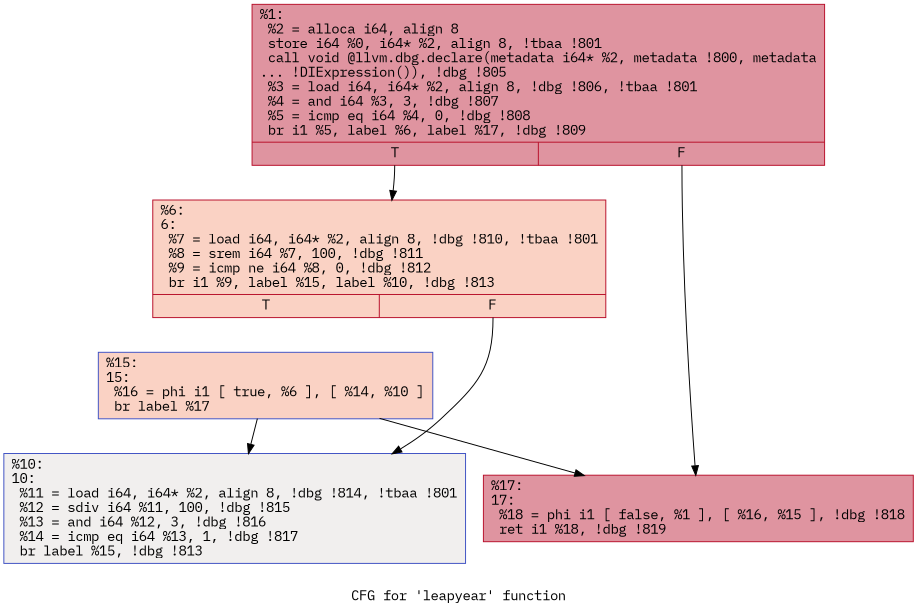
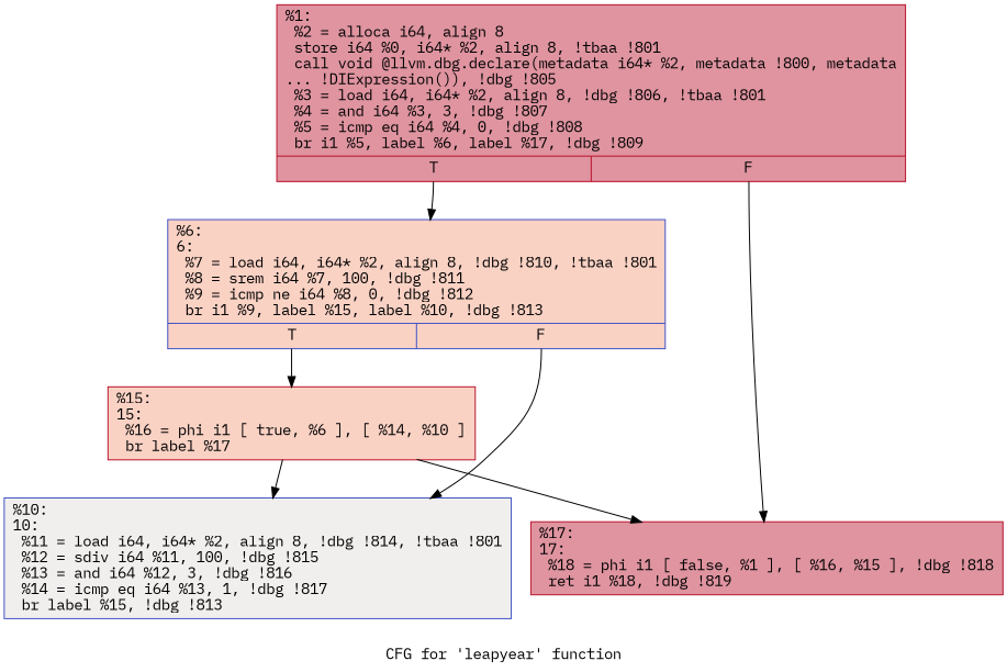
  digraph {
    fontname="IBM Plex Mono"
    label="CFG for 'leapyear' function"
    node [color="#3d50c3ff" fillcolor="#b70d2870" fontname="IBM Plex Mono" shape=record style=filled]
    edge [fontname="IBM Plex Mono"]
    n1 [color="#b70d28ff" label="{%1:\l  %2 = alloca i64, align 8\l  store i64 %0, i64* %2, align 8, !tbaa !801\l  call void @llvm.dbg.declare(metadata i64* %2, metadata !800, metadata\l... !DIExpression()), !dbg !805\l  %3 = load i64, i64* %2, align 8, !dbg !806, !tbaa !801\l  %4 = and i64 %3, 3, !dbg !807\l  %5 = icmp eq i64 %4, 0, !dbg !808\l  br i1 %5, label %6, label %17, !dbg !809\l|{<s0>T|<s1>F}}"]
-   n2 [color="#b70d28ff" fillcolor="#f4987a70" label="{%6:\l6:                                                \l  %7 = load i64, i64* %2, align 8, !dbg !810, !tbaa !801\l  %8 = srem i64 %7, 100, !dbg !811\l  %9 = icmp ne i64 %8, 0, !dbg !812\l  br i1 %9, label %15, label %10, !dbg !813\l|{<s0>T|<s1>F}}"]
+   n2 [fillcolor="#f4987a70" label="{%6:\l6:                                                \l  %7 = load i64, i64* %2, align 8, !dbg !810, !tbaa !801\l  %8 = srem i64 %7, 100, !dbg !811\l  %9 = icmp ne i64 %8, 0, !dbg !812\l  br i1 %9, label %15, label %10, !dbg !813\l|{<s0>T|<s1>F}}"]
    n3 [color="#b70d28ff" label="{%17:\l17:                                               \l  %18 = phi i1 [ false, %1 ], [ %16, %15 ], !dbg !818\l  ret i1 %18, !dbg !819\l}"]
-   n4 [fillcolor="#f4987a70" label="{%15:\l15:                                               \l  %16 = phi i1 [ true, %6 ], [ %14, %10 ]\l  br label %17\l}"]
+   n4 [color="#b70d28ff" fillcolor="#f4987a70" label="{%15:\l15:                                               \l  %16 = phi i1 [ true, %6 ], [ %14, %10 ]\l  br label %17\l}"]
    n5 [fillcolor="#e0dbd870" label="{%10:\l10:                                               \l  %11 = load i64, i64* %2, align 8, !dbg !814, !tbaa !801\l  %12 = sdiv i64 %11, 100, !dbg !815\l  %13 = and i64 %12, 3, !dbg !816\l  %14 = icmp eq i64 %13, 1, !dbg !817\l  br label %15, !dbg !813\l}"]
    n1 -> n2 [tailport=s0]
    n1 -> n3 [tailport=s1]
+   n2 -> n4 [tailport=s0]
    n2 -> n5 [tailport=s1]
    n4 -> n3
    n4 -> n5
  }
